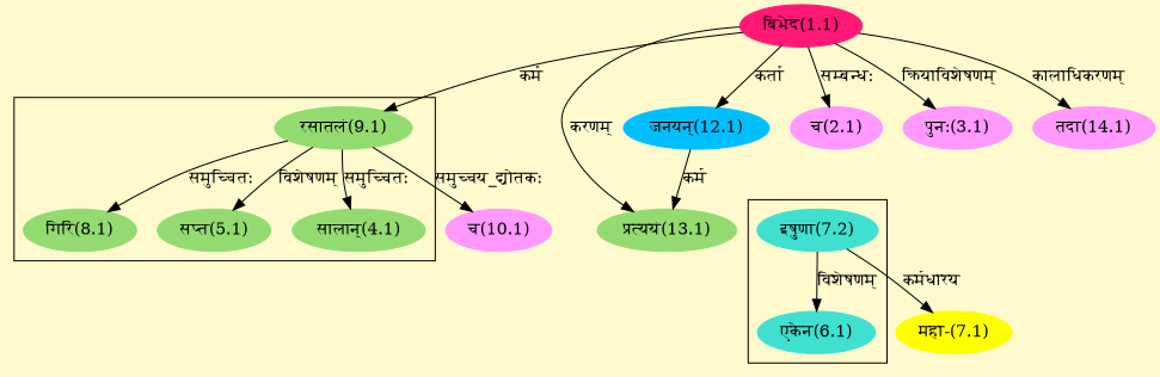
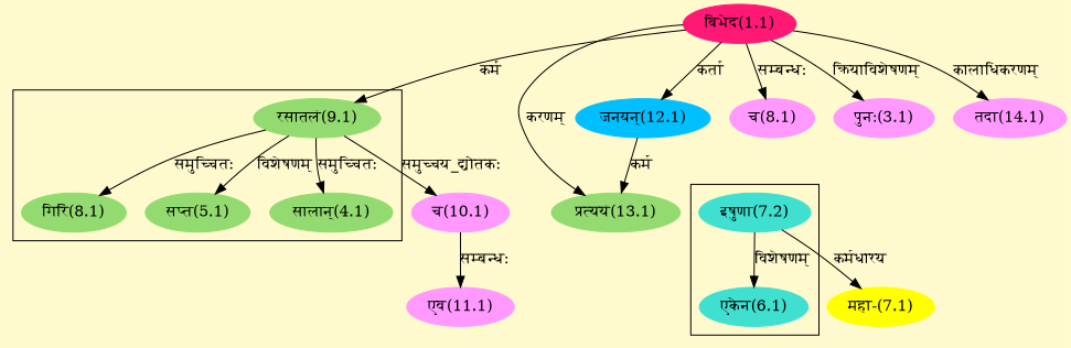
  digraph {
    bgcolor=lemonchiffon1
    compound=true
    rankdir=BT
    node [color="#93DB70" style=filled]
    edge [dir=back]
    n1 [label="सालान्(4.1)"]
    n2 [label="रसातलं(9.1)"]
    n3 [label="सप्त(5.1)"]
    n4 [label="गिरिं(8.1)"]
    n5 [color="#40E0D0" label="एकेन(6.1)"]
    n6 [color="#40E0D0" label="इषुणा(7.2)"]
    n7 [color="#FF1975" label="बिभेद(1.1)"]
    n8 [color="#00BFFF" label="जनयन्(12.1)"]
-   n9 [color="#FF99FF" label="च(2.1)"]
+   n9 [color="#FF99FF" label="च(8.1)"]
    n10 [color="#FF99FF" label="पुनः(3.1)"]
    n11 [color="#FFFF00" label="महा-(7.1)"]
    n12 [color="#FF99FF" label="च(10.1)"]
+   n13 [color="#FF99FF" label="एव(11.1)"]
    n14 [label="प्रत्ययं(13.1)"]
    n15 [color="#FF99FF" label="तदा(14.1)"]
    subgraph cluster_1 {
      n1
      n2
      n3
      n4
    }
    subgraph cluster_2 {
      n5
      n6
    }
    n1 -> n2 [label="समुच्चितः"]
    n2 -> n7 [label="कर्म"]
    n3 -> n2 [label="विशेषणम्"]
    n4 -> n2 [label="समुच्चितः"]
    n5 -> n6 [label="विशेषणम्"]
    n8 -> n7 [label="कर्ता"]
    n9 -> n7 [label="सम्बन्धः"]
    n10 -> n7 [label="क्रियाविशेषणम्"]
    n11 -> n6 [label="कर्मधारय"]
    n12 -> n2 [label="समुच्चय_द्योतकः"]
+   n13 -> n12 [label="सम्बन्धः"]
    n14 -> n7 [label="करणम्"]
    n14 -> n8 [label="कर्म"]
    n15 -> n7 [label="कालाधिकरणम्"]
  }
